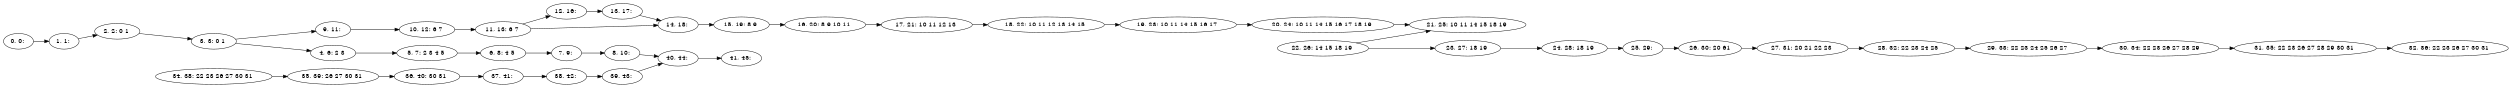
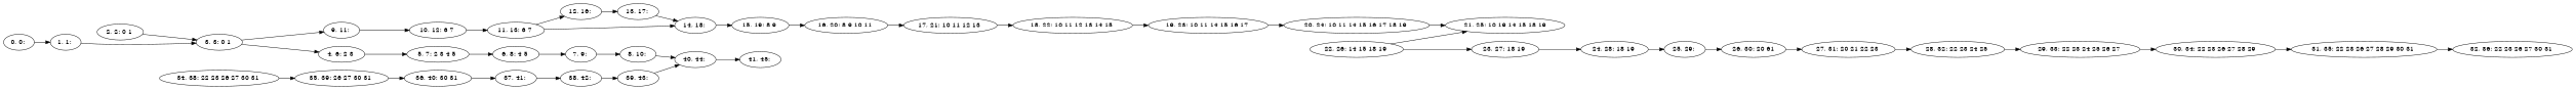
  digraph {
    rankdir=LR
    n1 [label="0, 0: "]
    n2 [label="1, 1: "]
    n3 [label="2, 2: 0 1 "]
    n4 [label="3, 3: 0 1 "]
    n5 [label="4, 6: 2 3 "]
    n6 [label="9, 11: "]
    n7 [label="5, 7: 2 3 4 5 "]
    n8 [label="10, 12: 6 7 "]
    n9 [label="6, 8: 4 5 "]
    n10 [label="7, 9: "]
    n11 [label="8, 10: "]
    n12 [label="40, 44: "]
    n13 [label="41, 45: "]
    n14 [label="11, 13: 6 7 "]
    n15 [label="12, 16: "]
    n16 [label="14, 18: "]
    n17 [label="13, 17: "]
    n18 [label="15, 19: 8 9 "]
    n19 [label="16, 20: 8 9 10 11 "]
    n20 [label="17, 21: 10 11 12 13 "]
    n21 [label="18, 22: 10 11 12 13 14 15 "]
    n22 [label="19, 23: 10 11 14 15 16 17 "]
    n23 [label="20, 24: 10 11 14 15 16 17 18 19 "]
-   n24 [label="21, 25: 10 11 14 15 18 19 "]
+   n24 [label="21, 25: 10 19 14 15 18 19"]
    n25 [label="22, 26: 14 15 18 19 "]
    n26 [label="23, 27: 18 19 "]
    n27 [label="24, 28: 18 19 "]
    n28 [label="25, 29: "]
    n29 [label="26, 30: 20 61"]
    n30 [label="27, 31: 20 21 22 23 "]
    n31 [label="28, 32: 22 23 24 25 "]
    n32 [label="29, 33: 22 23 24 25 26 27 "]
    n33 [label="30, 34: 22 23 26 27 28 29 "]
    n34 [label="31, 35: 22 23 26 27 28 29 30 31 "]
    n35 [label="32, 36: 22 23 26 27 30 31 "]
    n36 [label="34, 38: 22 23 26 27 30 31 "]
    n37 [label="35, 39: 26 27 30 31 "]
    n38 [label="36, 40: 30 31 "]
    n39 [label="37, 41: "]
    n40 [label="38, 42: "]
    n41 [label="39, 43: "]
    n1 -> n2
-   n2 -> n3
+   n2 -> n4
    n3 -> n4
    n4 -> n5
    n4 -> n6
    n5 -> n7
    n6 -> n8
    n7 -> n9
    n8 -> n14
    n9 -> n10
    n10 -> n11
    n11 -> n12
    n12 -> n13
    n14 -> n15
    n14 -> n16
    n15 -> n17
    n16 -> n18
    n17 -> n16
    n18 -> n19
    n19 -> n20
    n20 -> n21
    n21 -> n22
    n22 -> n23
    n23 -> n24
    n25 -> n24
    n25 -> n26
    n26 -> n27
    n27 -> n28
    n28 -> n29
    n29 -> n30
    n30 -> n31
    n31 -> n32
    n32 -> n33
    n33 -> n34
    n34 -> n35
    n36 -> n37
    n37 -> n38
    n38 -> n39
    n39 -> n40
    n40 -> n41
    n41 -> n12
  }
